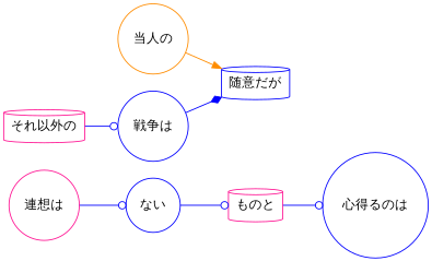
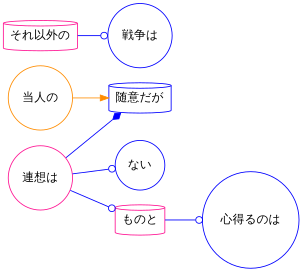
  digraph {
    rankdir=LR
    node [color=blue shape=circle]
    edge [arrowhead=odot color=blue]
    n1 [color=deeppink label="連想は"]
    n2 [label="随意だが" shape=cylinder]
    n3 [label="ない"]
    n4 [color=darkorange label="当人の"]
    n5 [color=deeppink label="それ以外の" shape=cylinder]
    n6 [label="戦争は"]
    n7 [color=deeppink label="ものと" shape=cylinder]
    n8 [label="心得るのは"]
-   n6 -> n2 [arrowhead=diamond]
+   n1 -> n2 [arrowhead=diamond]
    n1 -> n3
-   n3 -> n7
+   n1 -> n7
    n4 -> n2 [arrowhead=normal color=darkorange]
    n5 -> n6
    n7 -> n8
  }
